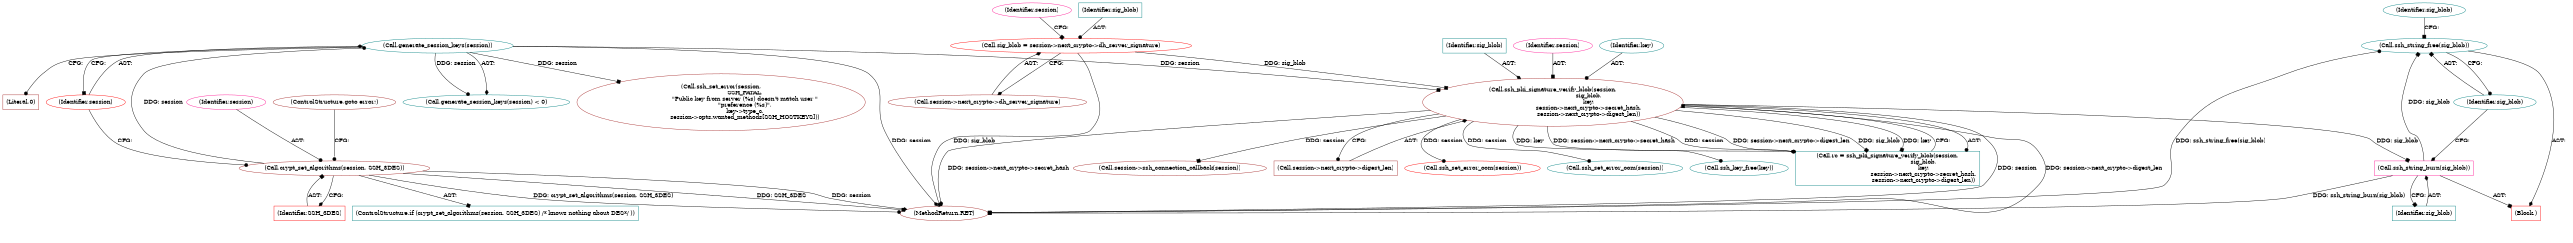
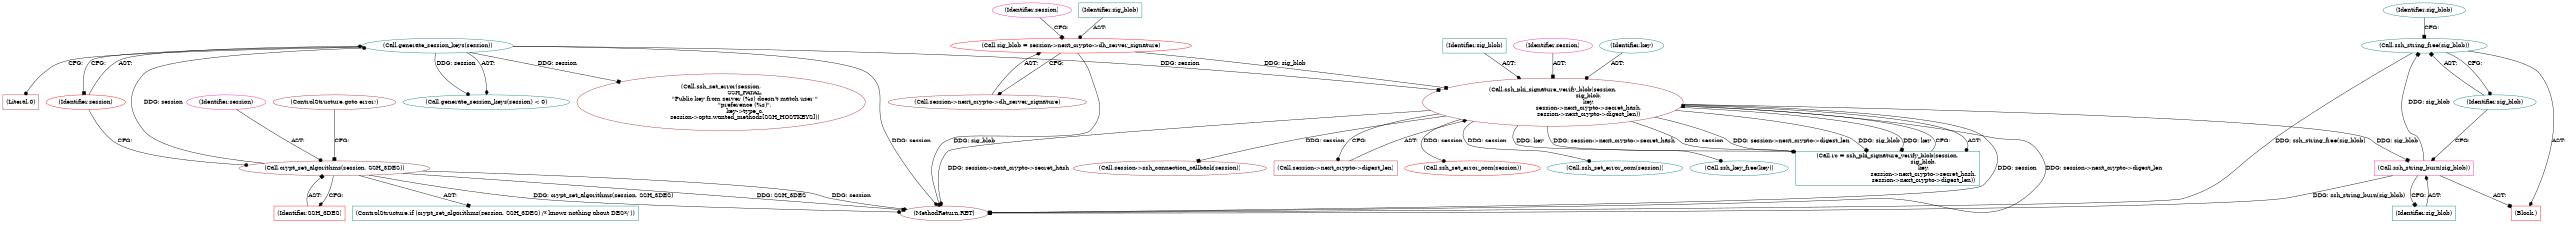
  digraph {
    node [color=teal shape=ellipse]
    edge [arrowhead=box]
    n1 [label="(Call,ssh_string_free(sig_blob))"]
    n2 [color=red label="(Block,)" shape=box]
    n3 [color=brown label="(MethodReturn,RET)"]
    n4 [label="(Identifier,sig_blob)"]
    n5 [color=deeppink label="(Call,ssh_string_burn(sig_blob))" shape=box]
    n6 [label="(Identifier,sig_blob)" shape=box]
    n7 [color=brown label="(Call,ssh_pki_signature_verify_blob(session,\n                                       sig_blob,\n                                       key,\n                                       session->next_crypto->secret_hash,\n                                       session->next_crypto->digest_len))"]
    n8 [color=brown label="(Call,session->next_crypto->digest_len)" shape=box]
    n9 [color=red label="(Call,ssh_set_error_oom(session))"]
    n10 [label="(Call,ssh_set_error_oom(session))"]
    n11 [label="(Call,ssh_key_free(key))"]
    n12 [label="(Call,rc = ssh_pki_signature_verify_blob(session,\n                                       sig_blob,\n                                       key,\n                                       session->next_crypto->secret_hash,\n                                       session->next_crypto->digest_len))" shape=box]
    n13 [color=brown label="(Call,session->ssh_connection_callback(session))"]
    n14 [label="(Call,generate_session_keys(session))"]
    n15 [label="(Call,generate_session_keys(session) < 0)"]
    n16 [color=red label="(Identifier,session)"]
    n17 [color=brown label="(Call,ssh_set_error(session,\n                          SSH_FATAL,\n                          \"Public key from server (%s) doesn't match user \"\n                          \"preference (%s)\",\n                          key->type_c,\n                          session->opts.wanted_methods[SSH_HOSTKEYS]))"]
    n18 [color=brown label="(Literal,0)" shape=box]
    n19 [color=brown label="(Call,crypt_set_algorithms(session, SSH_3DES))"]
    n20 [label="(ControlStructure,if (crypt_set_algorithms(session, SSH_3DES) /* knows nothing about DES*/ ))" shape=box]
    n21 [color=red label="(Identifier,SSH_3DES)" shape=box]
    n22 [color=red label="(Call,sig_blob = session->next_crypto->dh_server_signature)"]
    n23 [color=brown label="(Call,session->next_crypto->dh_server_signature)"]
    n24 [label="(Identifier,sig_blob)" shape=box]
    n25 [label="(Identifier,sig_blob)" shape=box]
    n26 [color=deeppink label="(Identifier,session)"]
    n27 [color=deeppink label="(Identifier,session)"]
    n28 [color=brown label="(ControlStructure,goto error;)"]
    n29 [label="(Identifier,key)"]
    n30 [label="(Identifier,sig_blob)"]
    n31 [color=deeppink label="(Identifier,session)"]
    n1 -> n2 [arrowhead=diamond label="AST: "]
-   n3 -> n1 [arrowhead=dot label="DDG: ssh_string_free(sig_blob)"]
+   n1 -> n3 [arrowhead=dot label="DDG: ssh_string_free(sig_blob)"]
    n1 -> n4 [arrowhead=dot label="CFG: "]
    n4 -> n1 [label="AST: "]
    n4 -> n5 [arrowhead=diamond label="CFG: "]
    n5 -> n1 [label="DDG: sig_blob"]
    n5 -> n2 [label="AST: "]
    n5 -> n3 [label="DDG: ssh_string_burn(sig_blob)"]
    n5 -> n6 [label="CFG: "]
    n6 -> n5 [arrowhead=diamond label="AST: "]
    n7 -> n3 [label="DDG: session"]
    n7 -> n3 [label="DDG: session->next_crypto->digest_len"]
    n7 -> n3 [arrowhead=diamond label="DDG: session->next_crypto->secret_hash"]
    n7 -> n5 [label="DDG: sig_blob"]
    n7 -> n8 [arrowhead=dot label="CFG: "]
    n7 -> n9 [arrowhead=dot label="DDG: session"]
    n7 -> n10 [arrowhead=dot label="DDG: session"]
    n7 -> n11 [arrowhead=dot label="DDG: key"]
    n7 -> n12 [arrowhead=dot label="AST: "]
    n7 -> n12 [arrowhead=diamond label="DDG: session->next_crypto->secret_hash"]
    n7 -> n12 [arrowhead=dot label="DDG: session"]
    n7 -> n12 [arrowhead=diamond label="DDG: session->next_crypto->digest_len"]
    n7 -> n12 [label="DDG: sig_blob"]
    n7 -> n12 [label="DDG: key"]
    n7 -> n13 [label="DDG: session"]
    n8 -> n7 [arrowhead=diamond label="AST: "]
    n12 -> n7 [label="CFG: "]
    n14 -> n3 [arrowhead=diamond label="DDG: session"]
    n14 -> n7 [label="DDG: session"]
    n14 -> n15 [arrowhead=diamond label="AST: "]
    n14 -> n15 [arrowhead=dot label="DDG: session"]
    n14 -> n16 [label="CFG: "]
    n14 -> n17 [label="DDG: session"]
    n14 -> n18 [arrowhead=dot label="CFG: "]
    n16 -> n14 [arrowhead=diamond label="AST: "]
    n16 -> n19 [arrowhead=dot label="CFG: "]
    n19 -> n3 [label="DDG: SSH_3DES"]
    n19 -> n3 [arrowhead=diamond label="DDG: session"]
    n19 -> n3 [arrowhead=dot label="DDG: crypt_set_algorithms(session, SSH_3DES)"]
    n19 -> n14 [arrowhead=dot label="DDG: session"]
    n19 -> n20 [label="AST: "]
    n19 -> n21 [arrowhead=diamond label="CFG: "]
    n21 -> n19 [label="AST: "]
    n22 -> n3 [label="DDG: sig_blob"]
    n22 -> n7 [label="DDG: sig_blob"]
    n22 -> n23 [arrowhead=diamond label="CFG: "]
    n23 -> n22 [arrowhead=diamond label="AST: "]
    n24 -> n7 [arrowhead=diamond label="AST: "]
    n25 -> n22 [arrowhead=dot label="AST: "]
    n26 -> n7 [label="AST: "]
    n27 -> n22 [label="CFG: "]
-   n28 -> n19 [arrowhead=dot label="CFG: "]
+   n28 -> n19 [label="CFG: "]
    n29 -> n7 [arrowhead=dot label="AST: "]
    n30 -> n1 [label="CFG: "]
    n31 -> n19 [arrowhead=dot label="AST: "]
  }
